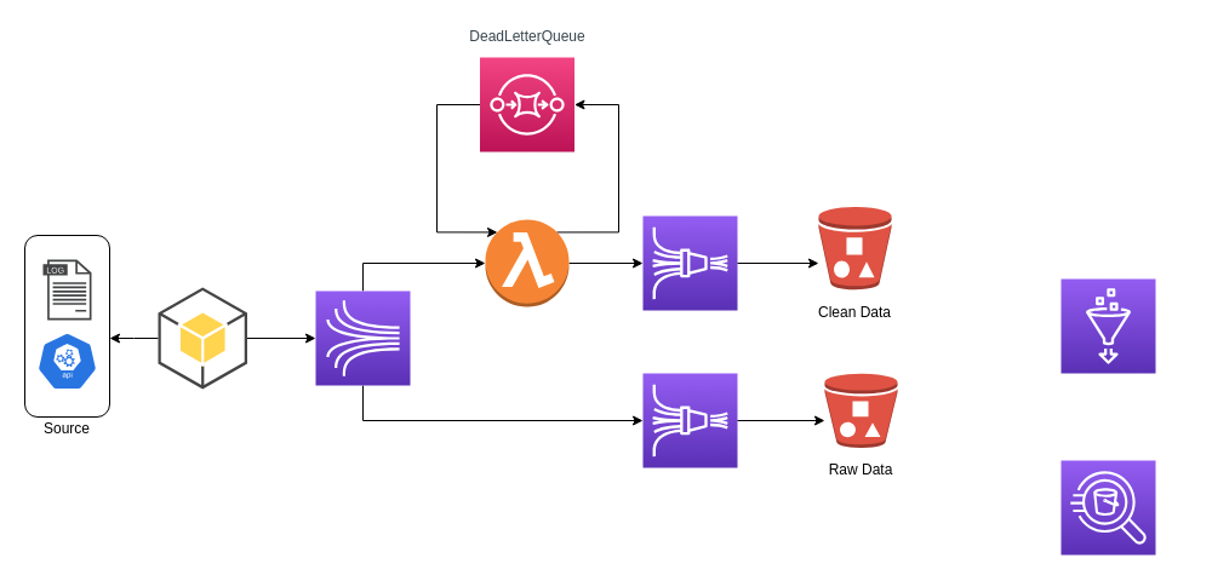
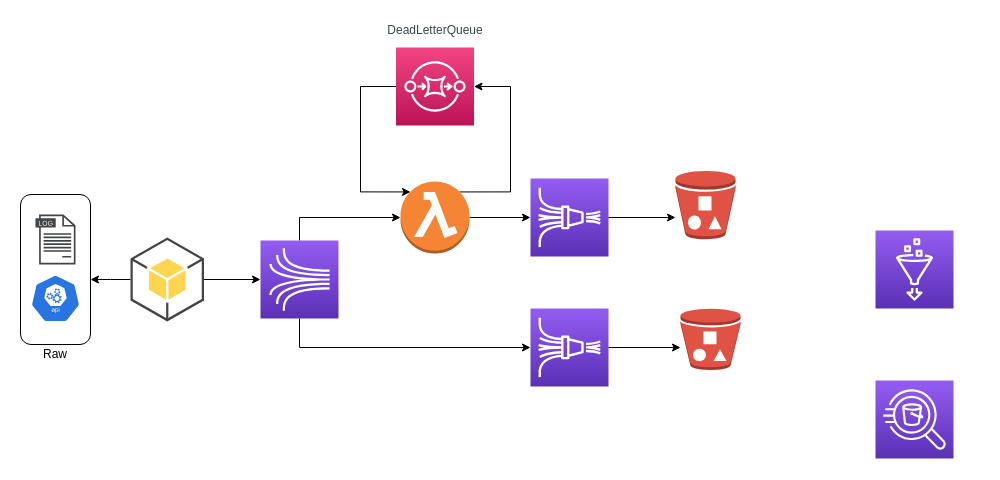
  <mxCell id="0" />
  <mxCell id="1" parent="0" />
  <mxCell id="2" style="edgeStyle=orthogonalEdgeStyle;rounded=0;orthogonalLoop=1;jettySize=auto;html=1;" parent="1" source="4" target="9" edge="1"><mxGeometry relative="1" as="geometry"><mxPoint x="400" y="347" as="targetPoint" /><Array as="points"><mxPoint x="299" y="347" /></Array></mxGeometry></mxCell>
  <mxCell id="3" style="edgeStyle=orthogonalEdgeStyle;rounded=0;orthogonalLoop=1;jettySize=auto;html=1;entryX=0;entryY=0.5;entryDx=0;entryDy=0;entryPerimeter=0;" edge="1" parent="1" source="4" target="12"><mxGeometry relative="1" as="geometry"><Array as="points"><mxPoint x="299" y="217" /></Array></mxGeometry></mxCell>
  <mxCell id="4" value="" style="outlineConnect=0;fontColor=#232F3E;gradientColor=#945DF2;gradientDirection=north;fillColor=#5A30B5;strokeColor=#ffffff;dashed=0;verticalLabelPosition=bottom;verticalAlign=top;align=center;html=1;fontSize=12;fontStyle=0;aspect=fixed;shape=mxgraph.aws4.resourceIcon;resIcon=mxgraph.aws4.kinesis;" parent="1" vertex="1"><mxGeometry x="260" y="240" width="78" height="78" as="geometry" /></mxCell>
  <mxCell id="5" style="edgeStyle=orthogonalEdgeStyle;rounded=0;orthogonalLoop=1;jettySize=auto;html=1;exitX=1;exitY=0.5;exitDx=0;exitDy=0;exitPerimeter=0;" parent="1" source="7" target="4" edge="1"><mxGeometry relative="1" as="geometry"><Array as="points"><mxPoint x="280" y="279" /><mxPoint x="280" y="279" /></Array></mxGeometry></mxCell>
  <mxCell id="6" style="edgeStyle=orthogonalEdgeStyle;rounded=0;orthogonalLoop=1;jettySize=auto;html=1;" parent="1" source="7" edge="1"><mxGeometry relative="1" as="geometry"><mxPoint x="90" y="279" as="targetPoint" /></mxGeometry></mxCell>
  <mxCell id="7" value="" style="outlineConnect=0;dashed=0;verticalLabelPosition=bottom;verticalAlign=top;align=center;html=1;shape=mxgraph.aws3.android;fillColor=#FFD44F;gradientColor=none;" parent="1" vertex="1"><mxGeometry x="130" y="237" width="73.5" height="84" as="geometry" /></mxCell>
  <mxCell id="8" value="" style="outlineConnect=0;fontColor=#232F3E;gradientColor=#945DF2;gradientDirection=north;fillColor=#5A30B5;strokeColor=#ffffff;dashed=0;verticalLabelPosition=bottom;verticalAlign=top;align=center;html=1;fontSize=12;fontStyle=0;aspect=fixed;shape=mxgraph.aws4.resourceIcon;resIcon=mxgraph.aws4.kinesis_data_firehose;" parent="1" vertex="1"><mxGeometry x="530" y="178" width="78" height="78" as="geometry" /></mxCell>
  <mxCell id="9" value="" style="outlineConnect=0;fontColor=#232F3E;gradientColor=#945DF2;gradientDirection=north;fillColor=#5A30B5;strokeColor=#ffffff;dashed=0;verticalLabelPosition=bottom;verticalAlign=top;align=center;html=1;fontSize=12;fontStyle=0;aspect=fixed;shape=mxgraph.aws4.resourceIcon;resIcon=mxgraph.aws4.kinesis_data_firehose;" parent="1" vertex="1"><mxGeometry x="530" y="308" width="78" height="78" as="geometry" /></mxCell>
  <mxCell id="10" style="edgeStyle=orthogonalEdgeStyle;rounded=0;orthogonalLoop=1;jettySize=auto;html=1;" edge="1" parent="1" source="12" target="8"><mxGeometry relative="1" as="geometry" /></mxCell>
  <mxCell id="11" style="edgeStyle=orthogonalEdgeStyle;rounded=0;orthogonalLoop=1;jettySize=auto;html=1;exitX=0.855;exitY=0.145;exitDx=0;exitDy=0;exitPerimeter=0;" edge="1" parent="1" source="12" target="33"><mxGeometry relative="1" as="geometry"><Array as="points"><mxPoint x="510" y="191" /><mxPoint x="510" y="86" /></Array></mxGeometry></mxCell>
  <mxCell id="12" value="" style="outlineConnect=0;dashed=0;verticalLabelPosition=bottom;verticalAlign=top;align=center;html=1;shape=mxgraph.aws3.lambda_function;fillColor=#F58534;gradientColor=none;" vertex="1" parent="1"><mxGeometry x="400" y="181" width="69" height="72" as="geometry" /></mxCell>
  <mxCell id="13" value="" style="edgeStyle=segmentEdgeStyle;endArrow=classic;html=1;" parent="1" source="9" target="15" edge="1"><mxGeometry width="50" height="50" relative="1" as="geometry"><mxPoint x="658" y="350" as="sourcePoint" /><mxPoint x="708" y="300" as="targetPoint" /><Array as="points" /></mxGeometry></mxCell>
  <mxCell id="14" value="" style="group" parent="1" vertex="1" connectable="0"><mxGeometry x="680" y="308" width="60" height="90" as="geometry" /></mxCell>
  <mxCell id="15" value="" style="outlineConnect=0;dashed=0;verticalLabelPosition=bottom;verticalAlign=top;align=center;html=1;shape=mxgraph.aws3.bucket_with_objects;fillColor=#E05243;gradientColor=none;" parent="14" vertex="1"><mxGeometry width="60" height="61.5" as="geometry" /></mxCell>
- <mxCell id="16" value="Raw Data&lt;br&gt;" style="text;html=1;strokeColor=none;fillColor=none;align=center;verticalAlign=middle;whiteSpace=wrap;rounded=0;" parent="14" vertex="1"><mxGeometry x="2.25" y="70" width="55.5" height="20" as="geometry" /></mxCell>
  <mxCell id="17" value="" style="group" parent="1" vertex="1" connectable="0"><mxGeometry x="670" y="178" width="70" height="100" as="geometry" /></mxCell>
  <mxCell id="18" value="" style="outlineConnect=0;dashed=0;verticalLabelPosition=bottom;verticalAlign=top;align=center;html=1;shape=mxgraph.aws3.bucket_with_objects;fillColor=#E05243;gradientColor=none;" parent="17" vertex="1"><mxGeometry x="5" y="-7.76" width="60" height="68.524" as="geometry" /></mxCell>
- <mxCell id="19" value="Clean Data" style="text;html=1;strokeColor=none;fillColor=none;align=center;verticalAlign=middle;whiteSpace=wrap;rounded=0;" parent="17" vertex="1"><mxGeometry y="68.526" width="70" height="22.284" as="geometry" /></mxCell>
  <mxCell id="20" style="edgeStyle=orthogonalEdgeStyle;rounded=0;orthogonalLoop=1;jettySize=auto;html=1;" parent="1" source="8" target="18" edge="1"><mxGeometry relative="1" as="geometry"><mxPoint x="771" y="318" as="sourcePoint" /><Array as="points"><mxPoint x="701" y="217" /><mxPoint x="701" y="217" /></Array></mxGeometry></mxCell>
  <mxCell id="21" value="" style="shape=image;html=1;verticalAlign=top;verticalLabelPosition=bottom;labelBackgroundColor=#ffffff;imageAspect=0;aspect=fixed;image=https://cdn2.iconfinder.com/data/icons/amazon-aws-stencils/100/Database_copy_DynamoDB-128.png" parent="1" vertex="1"><mxGeometry x="850" y="65" width="128" height="128" as="geometry" /></mxCell>
  <mxCell id="22" value="" style="outlineConnect=0;fontColor=#232F3E;gradientColor=#945DF2;gradientDirection=north;fillColor=#5A30B5;strokeColor=#ffffff;dashed=0;verticalLabelPosition=bottom;verticalAlign=top;align=center;html=1;fontSize=12;fontStyle=0;aspect=fixed;shape=mxgraph.aws4.resourceIcon;resIcon=mxgraph.aws4.glue;" parent="1" vertex="1"><mxGeometry x="875" y="230" width="78" height="78" as="geometry" /></mxCell>
  <mxCell id="23" value="" style="outlineConnect=0;fontColor=#232F3E;gradientColor=#945DF2;gradientDirection=north;fillColor=#5A30B5;strokeColor=#ffffff;dashed=0;verticalLabelPosition=bottom;verticalAlign=top;align=center;html=1;fontSize=12;fontStyle=0;aspect=fixed;shape=mxgraph.aws4.resourceIcon;resIcon=mxgraph.aws4.athena;" parent="1" vertex="1"><mxGeometry x="875" y="380" width="78" height="78" as="geometry" /></mxCell>
  <mxCell id="24" value="" style="group" parent="1" vertex="1" connectable="0"><mxGeometry x="20" y="194" width="70" height="170" as="geometry" /></mxCell>
  <mxCell id="25" value="" style="rounded=1;whiteSpace=wrap;html=1;" parent="24" vertex="1"><mxGeometry width="70" height="150" as="geometry" /></mxCell>
  <mxCell id="26" value="" style="pointerEvents=1;shadow=0;dashed=0;html=1;strokeColor=none;fillColor=#434445;aspect=fixed;labelPosition=center;verticalLabelPosition=bottom;verticalAlign=top;align=center;outlineConnect=0;shape=mxgraph.vvd.log_files;" parent="24" vertex="1"><mxGeometry x="15" y="20" width="40" height="50" as="geometry" /></mxCell>
  <mxCell id="27" value="" style="html=1;dashed=0;whitespace=wrap;fillColor=#2875E2;strokeColor=#ffffff;points=[[0.005,0.63,0],[0.1,0.2,0],[0.9,0.2,0],[0.5,0,0],[0.995,0.63,0],[0.72,0.99,0],[0.5,1,0],[0.28,0.99,0]];shape=mxgraph.kubernetes.icon;prIcon=api" parent="24" vertex="1"><mxGeometry x="10" y="80" width="50" height="48" as="geometry" /></mxCell>
  <mxCell id="28" style="edgeStyle=orthogonalEdgeStyle;rounded=0;orthogonalLoop=1;jettySize=auto;html=1;exitX=0.5;exitY=1;exitDx=0;exitDy=0;" parent="24" source="25" target="25" edge="1"><mxGeometry relative="1" as="geometry" /></mxCell>
- <mxCell id="29" value="Source" style="text;html=1;strokeColor=none;fillColor=none;align=center;verticalAlign=middle;whiteSpace=wrap;rounded=0;" parent="24" vertex="1"><mxGeometry x="15" y="150" width="40" height="20" as="geometry" /></mxCell>
+ <mxCell id="29" value="Raw" style="text;html=1;strokeColor=none;fillColor=none;align=center;verticalAlign=middle;whiteSpace=wrap;rounded=0;" parent="24" vertex="1"><mxGeometry x="15" y="150" width="40" height="20" as="geometry" /></mxCell>
  <mxCell id="30" style="edgeStyle=orthogonalEdgeStyle;rounded=0;orthogonalLoop=1;jettySize=auto;html=1;entryX=0.145;entryY=0.145;entryDx=0;entryDy=0;entryPerimeter=0;" edge="1" parent="1" source="33" target="12"><mxGeometry relative="1" as="geometry"><Array as="points"><mxPoint x="360" y="86" /><mxPoint x="360" y="191" /></Array></mxGeometry></mxCell>
  <mxCell id="31" value="" style="group" vertex="1" connectable="0" parent="1"><mxGeometry x="366.75" y="20" width="135.5" height="105" as="geometry" /></mxCell>
  <mxCell id="32" value="" style="group" vertex="1" connectable="0" parent="31"><mxGeometry y="7" width="135.5" height="98" as="geometry" /></mxCell>
  <mxCell id="33" value="" style="outlineConnect=0;fontColor=#232F3E;gradientColor=#F34482;gradientDirection=north;fillColor=#BC1356;strokeColor=#ffffff;dashed=0;verticalLabelPosition=bottom;verticalAlign=top;align=center;html=1;fontSize=12;fontStyle=0;aspect=fixed;shape=mxgraph.aws4.resourceIcon;resIcon=mxgraph.aws4.sqs;" vertex="1" parent="32"><mxGeometry x="28.75" y="20" width="78" height="78" as="geometry" /></mxCell>
  <mxCell id="34" value="&lt;span style=&quot;color: rgb(55 , 69 , 77) ; font-family: &amp;#34;arial&amp;#34; , &amp;#34;helvetica&amp;#34; , &amp;#34;sans&amp;#34; , sans-serif , &amp;#34;sans serif&amp;#34;&quot;&gt;&lt;font style=&quot;font-size: 12px&quot;&gt;DeadLetterQueue&lt;/font&gt;&lt;/span&gt;" style="text;html=1;strokeColor=none;fillColor=none;align=center;verticalAlign=middle;whiteSpace=wrap;rounded=0;" vertex="1" parent="32"><mxGeometry y="-7" width="135.5" height="20" as="geometry" /></mxCell>
